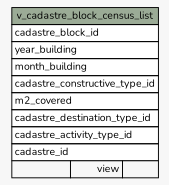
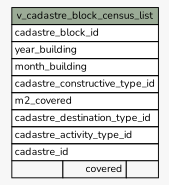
  digraph {
    bgcolor="#f7f7f7"
    rankdir=RL
    fontname=Nunito
-   n1 [fontname=Nunito fontsize=11 label=<     <TABLE BORDER="0" CELLBORDER="1" CELLSPACING="0" BGCOLOR="#ffffff">       <TR><TD PORT="v_cadastre_block_census_list.heading" COLSPAN="3" BGCOLOR="#9bab96" ALIGN="CENTER">v_cadastre_block_census_list</TD></TR>       <TR><TD PORT="cadastre_block_id" COLSPAN="3" ALIGN="LEFT">cadastre_block_id</TD></TR>       <TR><TD PORT="year_building" COLSPAN="3" ALIGN="LEFT">year_building</TD></TR>       <TR><TD PORT="month_building" COLSPAN="3" ALIGN="LEFT">month_building</TD></TR>       <TR><TD PORT="cadastre_constructive_type_id" COLSPAN="3" ALIGN="LEFT">cadastre_constructive_type_id</TD></TR>       <TR><TD PORT="m2_covered" COLSPAN="3" ALIGN="LEFT">m2_covered</TD></TR>       <TR><TD PORT="cadastre_destination_type_id" COLSPAN="3" ALIGN="LEFT">cadastre_destination_type_id</TD></TR>       <TR><TD PORT="cadastre_activity_type_id" COLSPAN="3" ALIGN="LEFT">cadastre_activity_type_id</TD></TR>       <TR><TD PORT="cadastre_id" COLSPAN="3" ALIGN="LEFT">cadastre_id</TD></TR>       <TR><TD ALIGN="LEFT" BGCOLOR="#f7f7f7">  </TD><TD ALIGN="RIGHT" BGCOLOR="#f7f7f7">view</TD><TD ALIGN="RIGHT" BGCOLOR="#f7f7f7">  </TD></TR>     </TABLE>> shape=plaintext]
+   n1 [fontname=Nunito fontsize=11 label=<     <TABLE BORDER="0" CELLBORDER="1" CELLSPACING="0" BGCOLOR="#ffffff">       <TR><TD PORT="v_cadastre_block_census_list.heading" COLSPAN="3" BGCOLOR="#9bab96" ALIGN="CENTER">v_cadastre_block_census_list</TD></TR>       <TR><TD PORT="cadastre_block_id" COLSPAN="3" ALIGN="LEFT">cadastre_block_id</TD></TR>       <TR><TD PORT="year_building" COLSPAN="3" ALIGN="LEFT">year_building</TD></TR>       <TR><TD PORT="month_building" COLSPAN="3" ALIGN="LEFT">month_building</TD></TR>       <TR><TD PORT="cadastre_constructive_type_id" COLSPAN="3" ALIGN="LEFT">cadastre_constructive_type_id</TD></TR>       <TR><TD PORT="m2_covered" COLSPAN="3" ALIGN="LEFT">m2_covered</TD></TR>       <TR><TD PORT="cadastre_destination_type_id" COLSPAN="3" ALIGN="LEFT">cadastre_destination_type_id</TD></TR>       <TR><TD PORT="cadastre_activity_type_id" COLSPAN="3" ALIGN="LEFT">cadastre_activity_type_id</TD></TR>       <TR><TD PORT="cadastre_id" COLSPAN="3" ALIGN="LEFT">cadastre_id</TD></TR>       <TR><TD ALIGN="LEFT" BGCOLOR="#f7f7f7">  </TD><TD ALIGN="RIGHT" BGCOLOR="#f7f7f7">covered</TD><TD ALIGN="RIGHT" BGCOLOR="#f7f7f7">  </TD></TR>     </TABLE>> shape=plaintext]
  }
